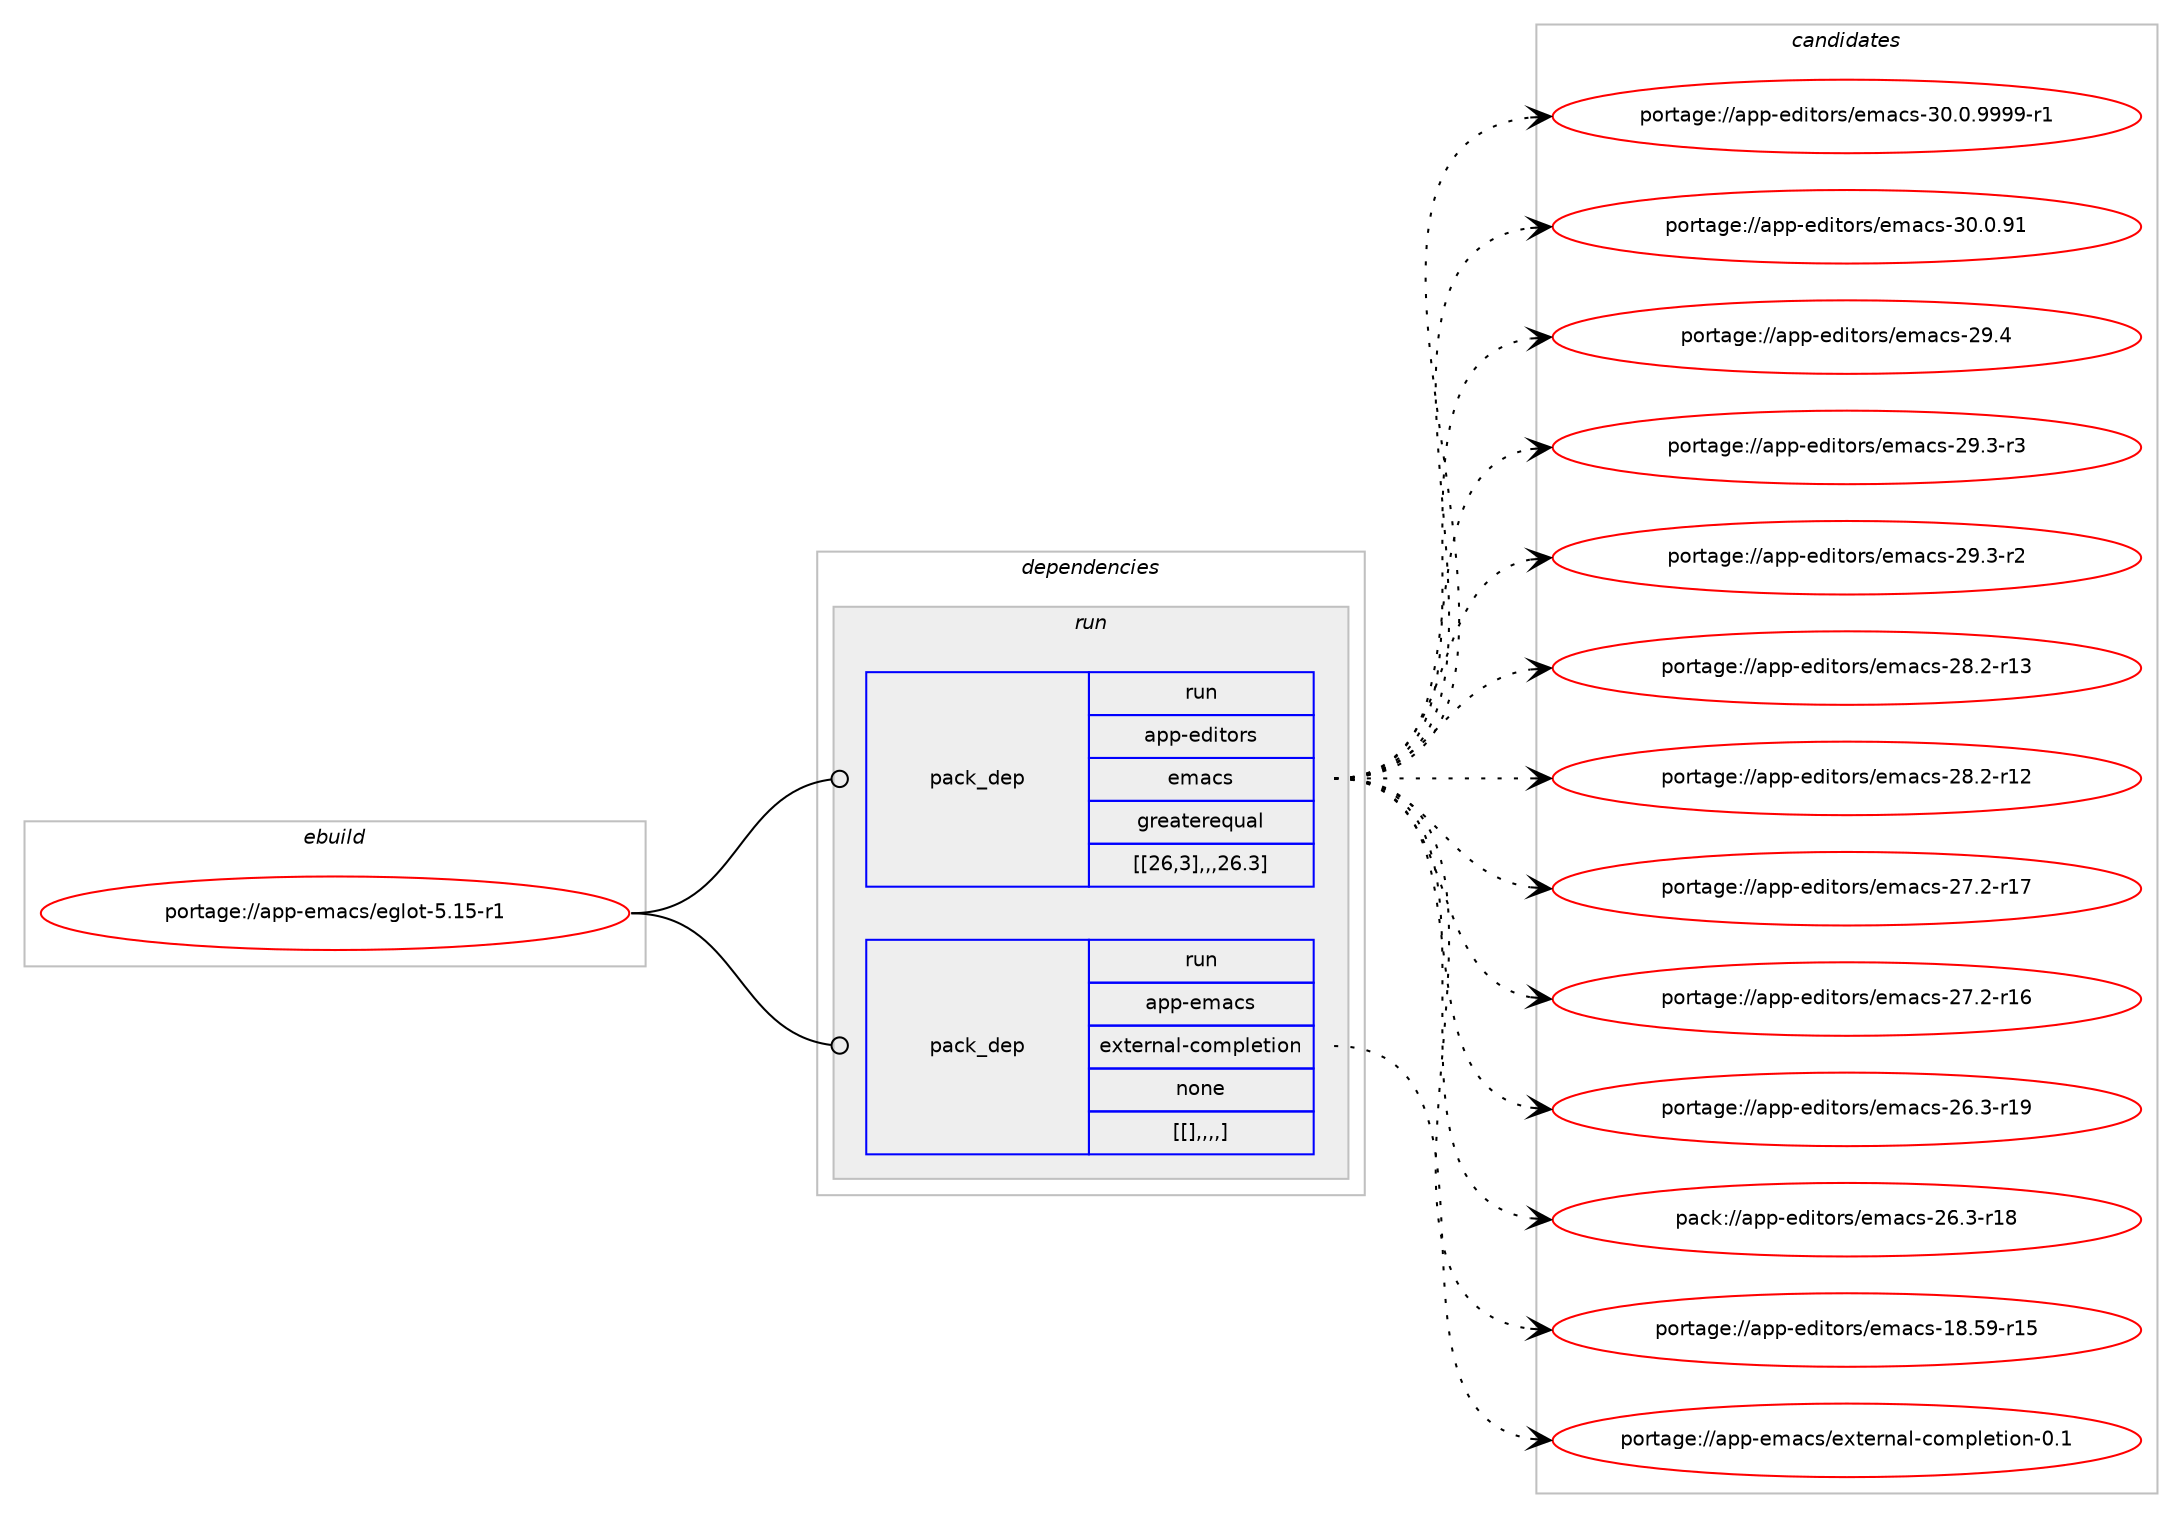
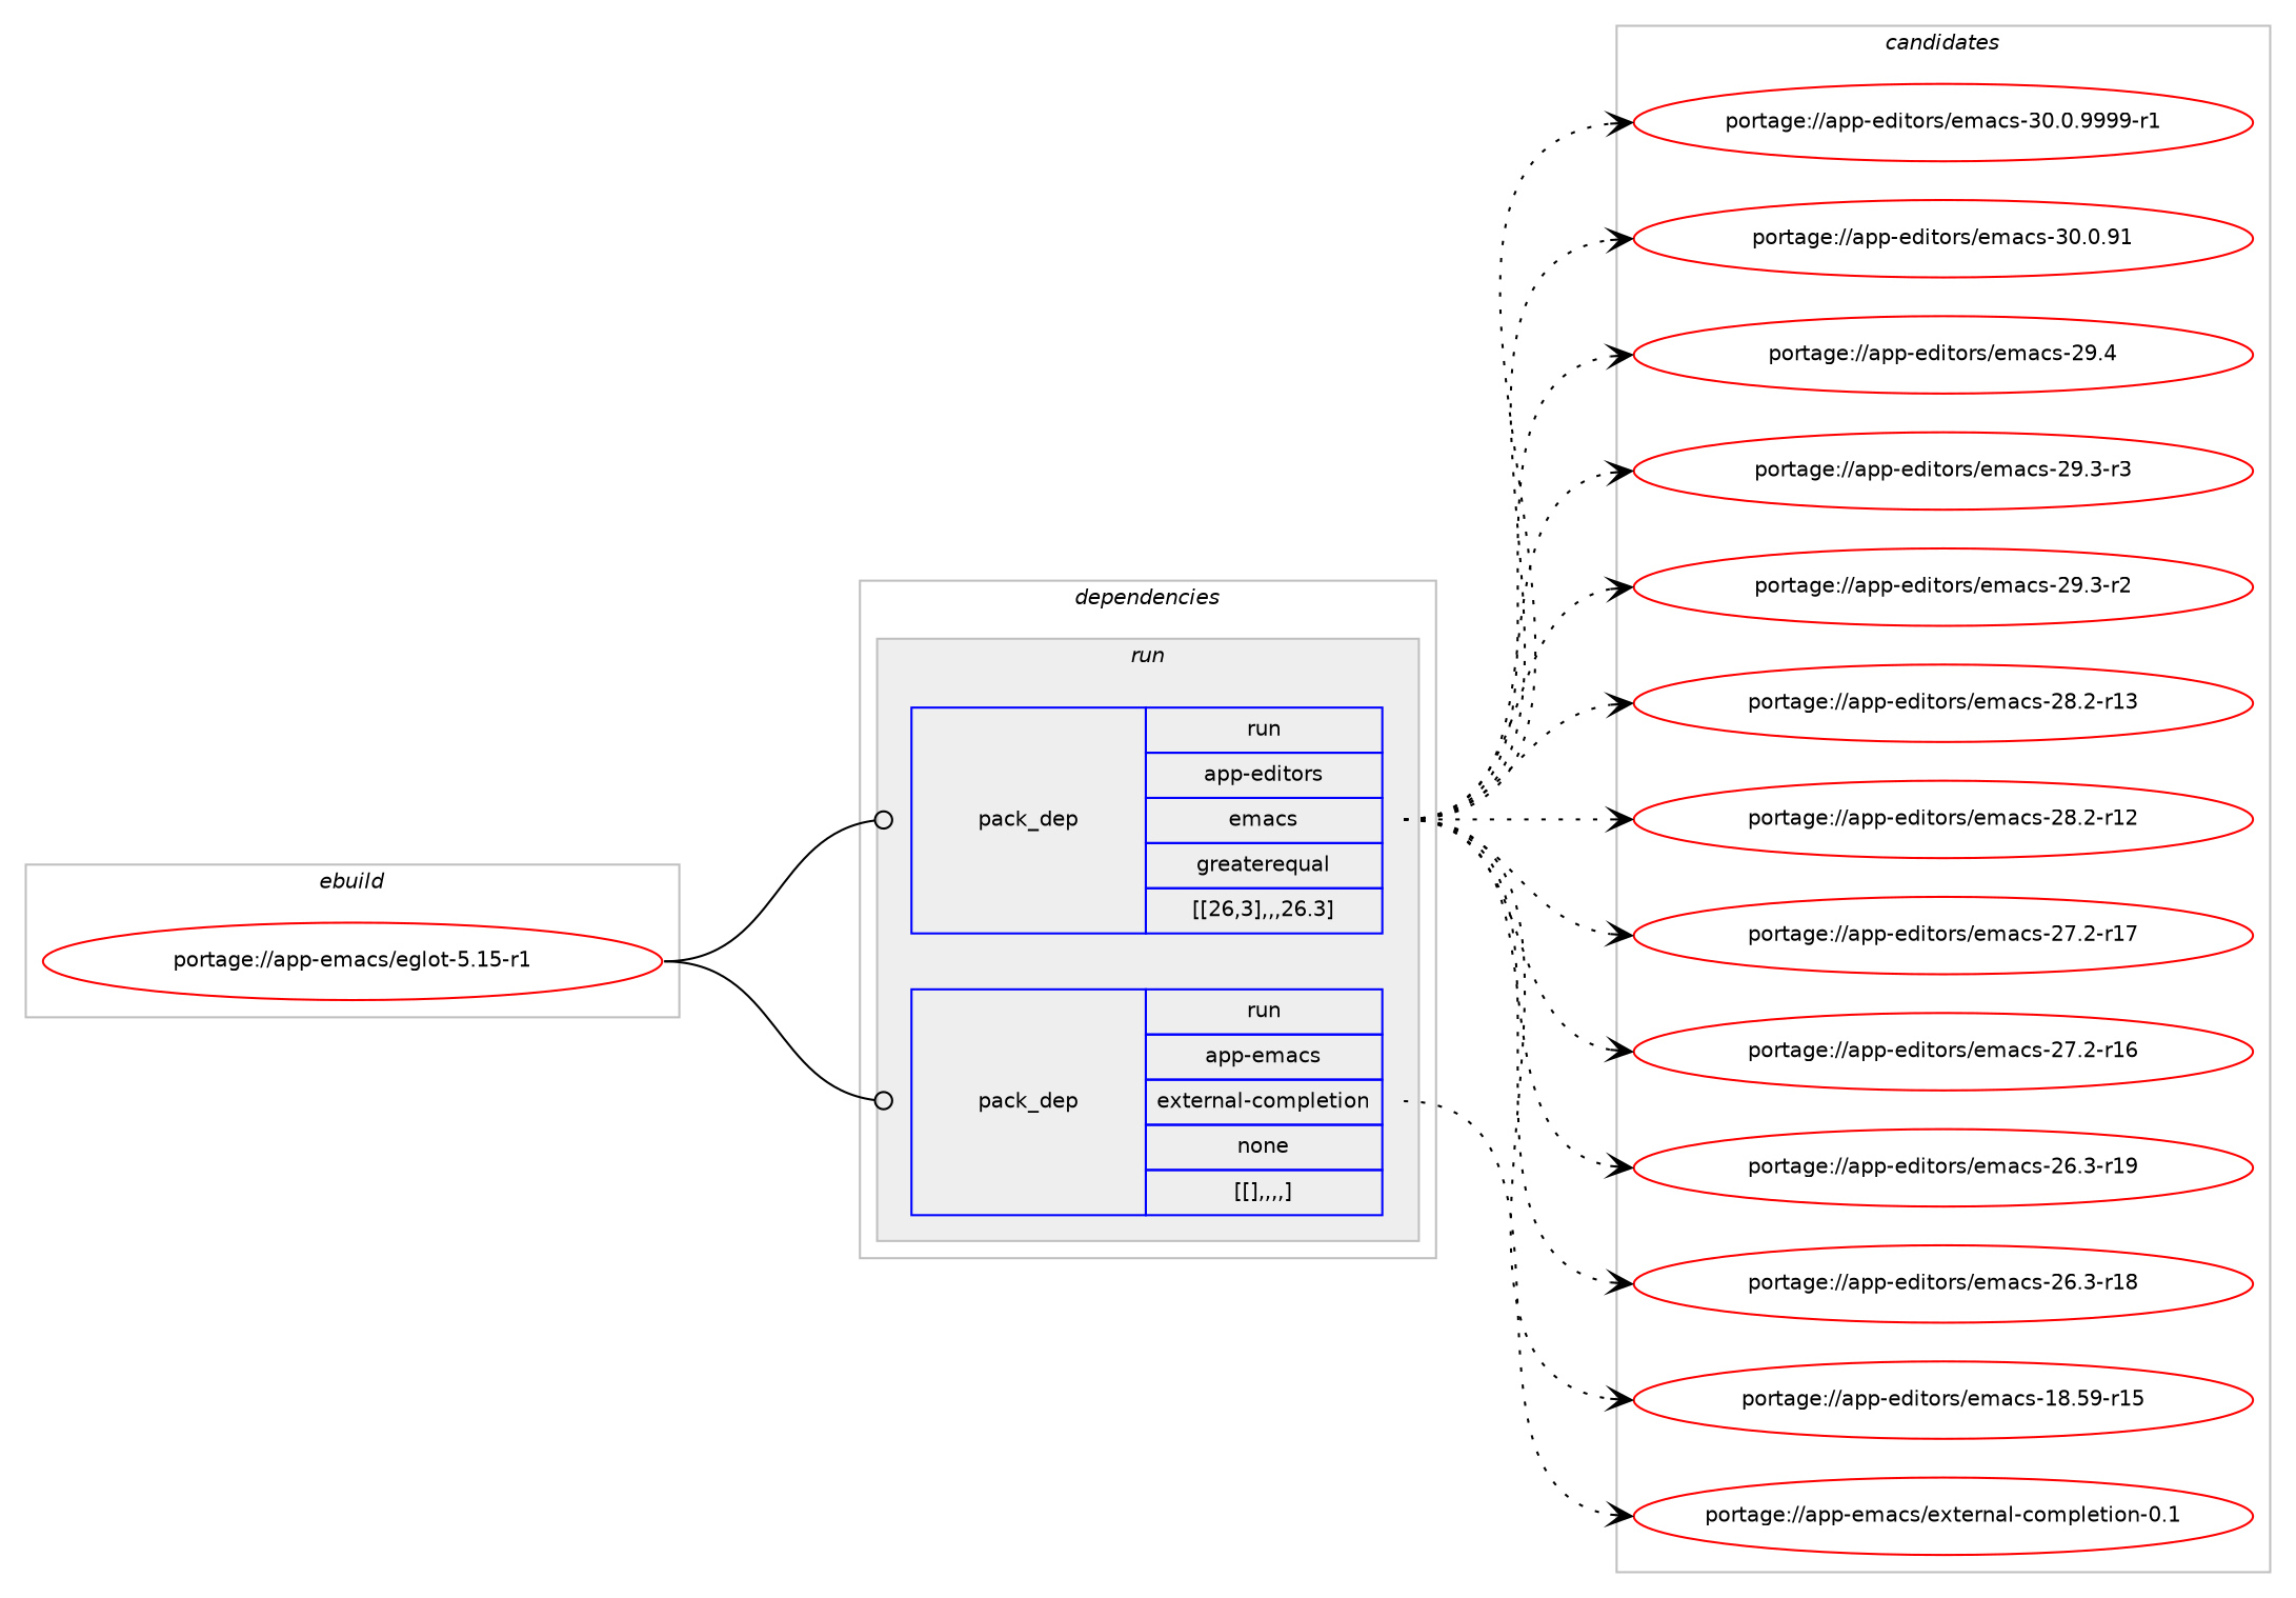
  digraph {
    compound=true
    concentrate=true
    fontname=Helvetica
    fontsize=10
    newrank=true
    rankdir=LR
    ranksep=1.5
    node [color=red fontname=Helvetica fontsize=10]
    edge [arrowhead=vee headport=w style=dotted tailport=e weight=100]
    n1 [label="portage://app-emacs/eglot-5.15-r1" width=4]
    n2 [color=blue label=<<TABLE BORDER="0" CELLBORDER="1" CELLSPACING="0" CELLPADDING="4" WIDTH="220"><TR><TD ROWSPAN="6" CELLPADDING="30">pack_dep</TD></TR><TR><TD WIDTH="110">run</TD></TR><TR><TD>app-editors</TD></TR><TR><TD>emacs</TD></TR><TR><TD>greaterequal</TD></TR><TR><TD>[[26,3],,,26.3]</TD></TR></TABLE>> shape=none]
    n3 [color=blue label=<<TABLE BORDER="0" CELLBORDER="1" CELLSPACING="0" CELLPADDING="4" WIDTH="220"><TR><TD ROWSPAN="6" CELLPADDING="30">pack_dep</TD></TR><TR><TD WIDTH="110">run</TD></TR><TR><TD>app-emacs</TD></TR><TR><TD>external-completion</TD></TR><TR><TD>none</TD></TR><TR><TD>[[],,,,]</TD></TR></TABLE>> shape=none]
    n4 [label="portage://app-editors/emacs-30.0.9999-r1" width=4]
    n5 [label="portage://app-editors/emacs-30.0.91" width=4]
    n6 [label="portage://app-editors/emacs-29.4" width=4]
    n7 [label="portage://app-editors/emacs-29.3-r3" width=4]
    n8 [label="portage://app-editors/emacs-29.3-r2" width=4]
    n9 [label="portage://app-editors/emacs-28.2-r13" width=4]
    n10 [label="portage://app-editors/emacs-28.2-r12" width=4]
    n11 [label="portage://app-editors/emacs-27.2-r17" width=4]
    n12 [label="portage://app-editors/emacs-27.2-r16" width=4]
    n13 [label="portage://app-editors/emacs-26.3-r19" width=4]
-   n14 [label="pack://app-editors/emacs-26.3-r18" width=4]
+   n14 [label="portage://app-editors/emacs-26.3-r18" width=4]
    n15 [label="portage://app-editors/emacs-18.59-r15" width=4]
    n16 [label="portage://app-emacs/external-completion-0.1" width=4]
    subgraph cluster_1 {
      color=gray
      label=<<i>ebuild</i>>
      n1
    }
    subgraph cluster_2 {
      color=gray
      label=<<i>dependencies</i>>
      subgraph cluster_3 {
        color=gray
        fillcolor="#eeeeee"
        label=<<i>compile</i>>
        style=filled
      }
      subgraph cluster_4 {
        color=gray
        fillcolor="#eeeeee"
        label=<<i>compile and run</i>>
        style=filled
      }
      subgraph cluster_5 {
        color=gray
        fillcolor="#eeeeee"
        label=<<i>run</i>>
        style=filled
        subgraph sub_6 {
          color=gray
          fillcolor="#eeeeee"
          label=<<i>run</i>>
          style=filled
          n2
        }
        subgraph sub_7 {
          color=gray
          fillcolor="#eeeeee"
          label=<<i>run</i>>
          style=filled
          n3
        }
      }
    }
    subgraph cluster_8 {
      color=gray
      label=<<i>candidates</i>>
      rank=same
      subgraph sub_9 {
        color=black
        label=<<i>candidates</i>>
        nodesep=1
        rank=same
        n4
        n5
        n6
        n7
        n8
        n9
        n10
        n11
        n12
        n13
        n14
        n15
      }
      subgraph sub_10 {
        color=black
        label=<<i>candidates</i>>
        nodesep=1
        rank=same
        n16
      }
    }
    n1 -> n2 [arrowhead=odot style=solid weight=20]
    n1 -> n3 [arrowhead=odot style=solid weight=20]
    n2 -> n4
    n2 -> n5
    n2 -> n6
    n2 -> n7
    n2 -> n8
    n2 -> n9
    n2 -> n10
    n2 -> n11
    n2 -> n12
    n2 -> n13
    n2 -> n14
    n2 -> n15
    n3 -> n16
  }
